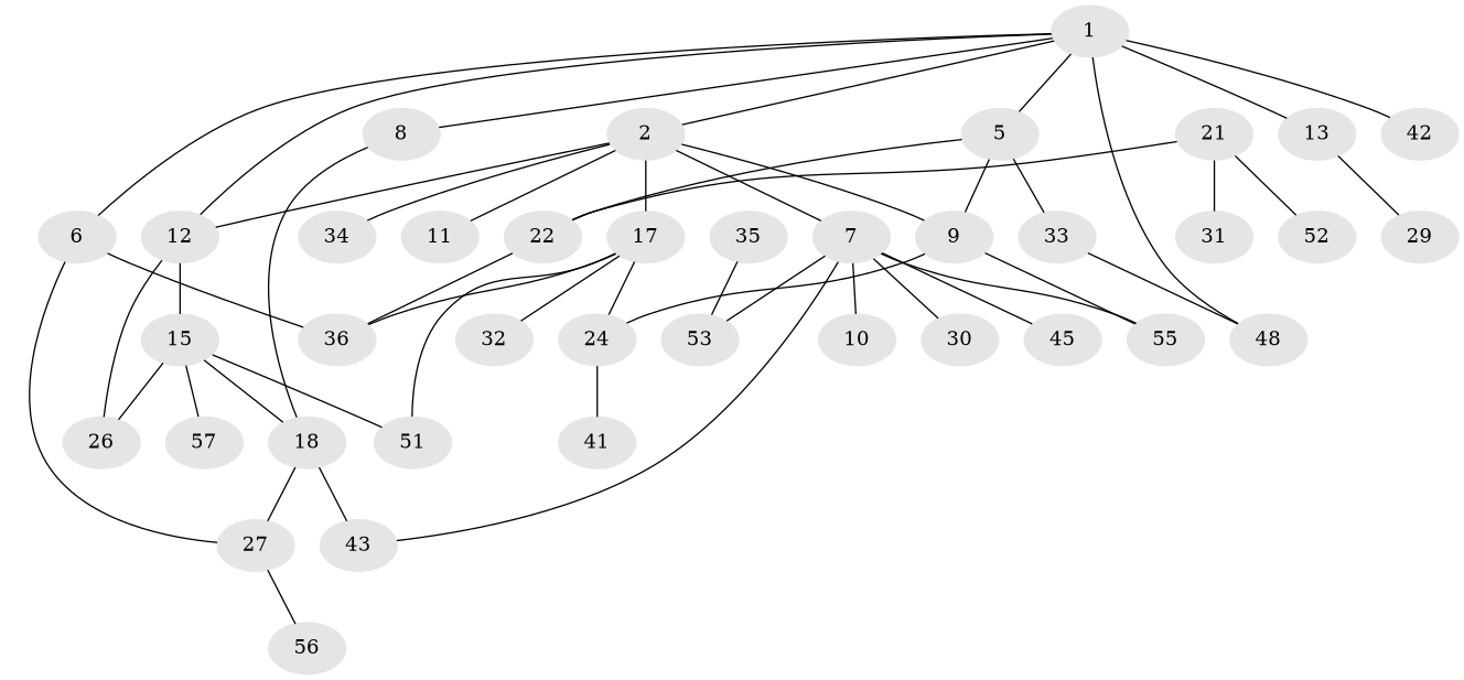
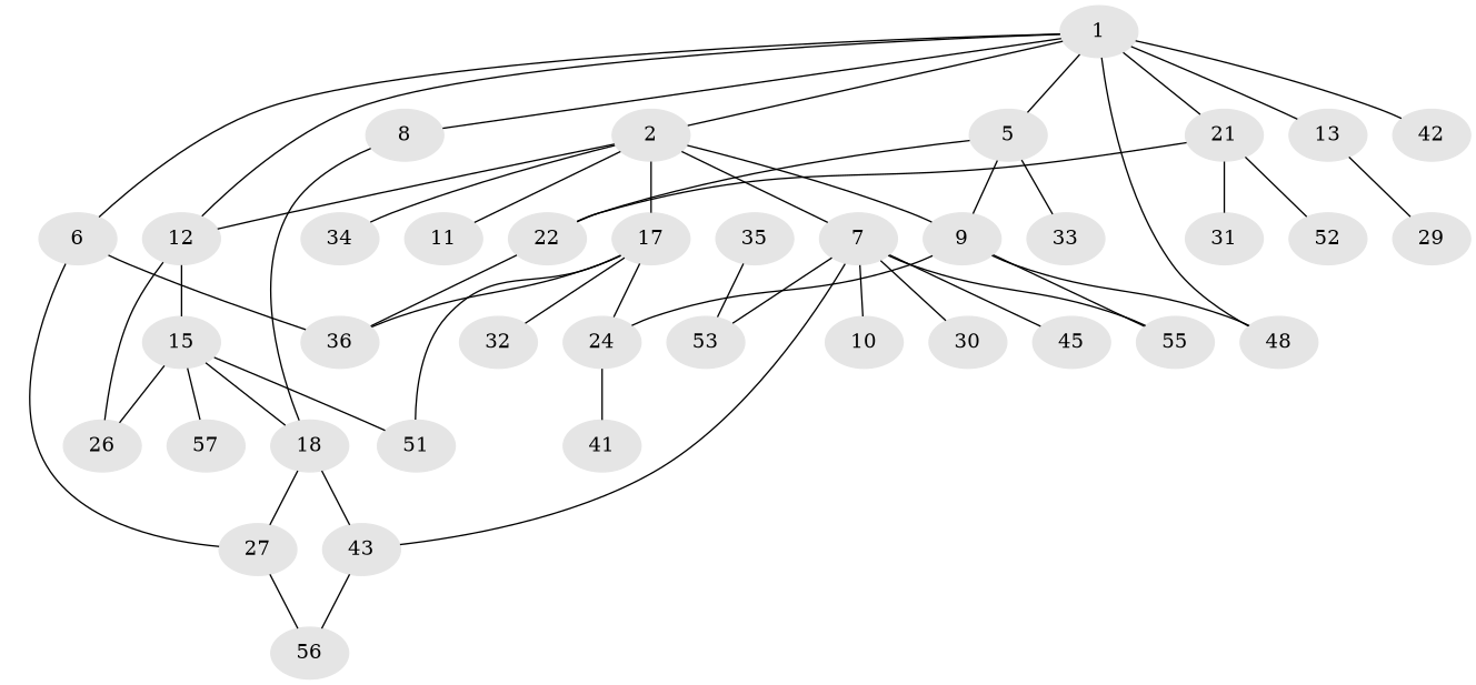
  graph {
    node [color=gray90 style=filled]
    1 [super="+4"]
    2 [super="+3"]
    5 [super="+54"]
    6 [super="+19"]
    8
    13 [super="+20"]
    21 [super="+38"]
    42
    48 [super="+49"]
    12 [super="+16"]
    7 [super="+25"]
    9 [super="+14"]
    11 [super="+47"]
    17 [super="+28"]
    34
    22 [super="+44"]
    33
    27 [super="+61"]
    36 [super="+39"]
    18 [super="+60"]
    29
    31
    52
    53 [super="+58"]
    35
    10 [super="+23"]
    30
    43
    45
    55
    24 [super="+59"]
    15 [super="+50"]
    26 [super="+37"]
    51
    32
    56
    41
    57
    1 -- 2
    1 -- 5
    1 -- 6
    1 -- 8
    1 -- 13
+   1 -- 21 [weight=2]
    1 -- 42
    1 -- 48
    1 -- 12
    2 -- 12
    2 -- 7
    2 -- 9
    2 -- 11
    2 -- 17
    2 -- 34
    5 -- 9
    5 -- 22
    5 -- 33
    6 -- 27
    6 -- 36
    8 -- 18
    13 -- 29
    21 -- 22
    21 -- 31
    21 -- 52
    12 -- 15
    12 -- 26
    7 -- 53
    7 -- 10
    7 -- 30
    7 -- 43
    7 -- 45
    7 -- 55
-   33 -- 48
+   9 -- 48
    9 -- 55
    9 -- 24
    17 -- 36
    17 -- 24
    17 -- 51
    17 -- 32
    22 -- 36
    27 -- 56
    18 -- 27
    18 -- 43
    35 -- 53
+   43 -- 56
    24 -- 41
    15 -- 18
    15 -- 26
    15 -- 51
    15 -- 57
  }
